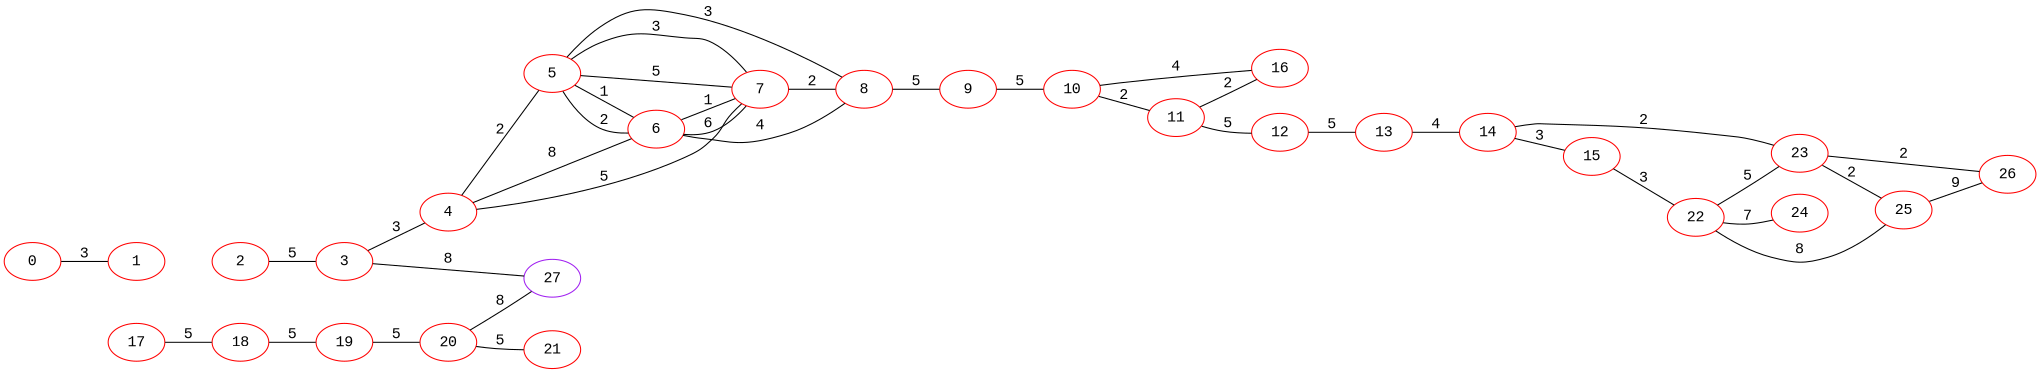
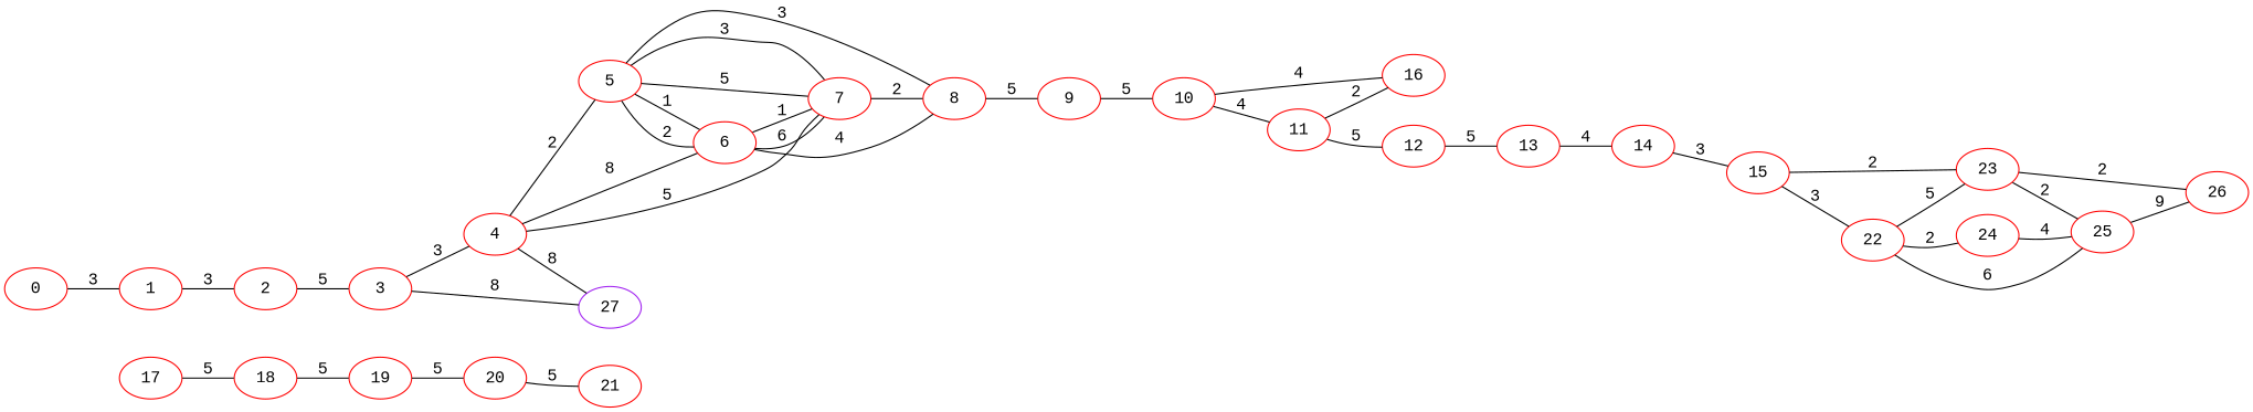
  graph {
    fontname="Liberation Mono"
    rankdir=LR
    node [color=red fontname="Liberation Mono" weight=1]
    edge [fontname="Liberation Mono"]
    0
    1
    2
    3
    4
    27 [color=purple weight=4]
    5
    6
    7
    8
    9
    10
    11
    16
    12
    13
    14
    15
    22
    23
    24
    25
    26
    17
    18
    19
    20
    21
    0 -- 1 [label=3]
+   1 -- 2 [label=3]
    2 -- 3 [label=5]
    3 -- 4 [label=3]
    3 -- 27 [label=8]
-   20 -- 27 [label=8]
+   4 -- 27 [label=8]
    4 -- 5 [label=2]
    4 -- 6 [label=8]
    4 -- 7 [label=5]
    5 -- 6 [label=2]
    5 -- 6 [label=1]
    5 -- 7 [label=3]
    5 -- 7 [label=5]
    5 -- 8 [label=3]
    6 -- 7 [label=1]
    6 -- 7 [label=6]
    6 -- 8 [label=4]
    7 -- 8 [label=2]
    8 -- 9 [label=5]
    9 -- 10 [label=5]
-   10 -- 11 [label=2]
+   10 -- 11 [label=4]
    10 -- 16 [label=4]
    11 -- 16 [label=2]
    11 -- 12 [label=5]
    12 -- 13 [label=5]
    13 -- 14 [label=4]
    14 -- 15 [label=3]
    15 -- 22 [label=3]
-   14 -- 23 [label=2]
+   15 -- 23 [label=2]
    22 -- 23 [label=5]
-   22 -- 24 [label=7]
-   22 -- 25 [label=8]
+   22 -- 24 [label=2]
+   22 -- 25 [label=6]
    23 -- 25 [label=2]
    23 -- 26 [label=2]
+   24 -- 25 [label=4]
    25 -- 26 [label=9]
    17 -- 18 [label=5]
    18 -- 19 [label=5]
    19 -- 20 [label=5]
    20 -- 21 [label=5]
  }
